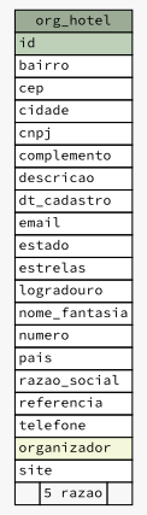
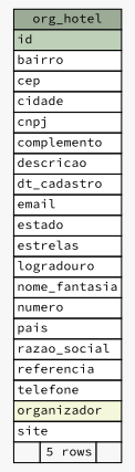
  digraph {
    bgcolor="#f7f7f7"
    fontname="Source Code Pro"
    fontsize=11
    nodesep=0.18
    rankdir=RL
    ranksep=0.46
-   n1 [fontname="Source Code Pro" fontsize=11 label=<     <TABLE BORDER="0" CELLBORDER="1" CELLSPACING="0" BGCOLOR="#ffffff">       <TR><TD COLSPAN="3" BGCOLOR="#9bab96" ALIGN="CENTER">org_hotel</TD></TR>       <TR><TD PORT="id" COLSPAN="3" BGCOLOR="#bed1b8" ALIGN="LEFT">id</TD></TR>       <TR><TD PORT="bairro" COLSPAN="3" ALIGN="LEFT">bairro</TD></TR>       <TR><TD PORT="cep" COLSPAN="3" ALIGN="LEFT">cep</TD></TR>       <TR><TD PORT="cidade" COLSPAN="3" ALIGN="LEFT">cidade</TD></TR>       <TR><TD PORT="cnpj" COLSPAN="3" ALIGN="LEFT">cnpj</TD></TR>       <TR><TD PORT="complemento" COLSPAN="3" ALIGN="LEFT">complemento</TD></TR>       <TR><TD PORT="descricao" COLSPAN="3" ALIGN="LEFT">descricao</TD></TR>       <TR><TD PORT="dt_cadastro" COLSPAN="3" ALIGN="LEFT">dt_cadastro</TD></TR>       <TR><TD PORT="email" COLSPAN="3" ALIGN="LEFT">email</TD></TR>       <TR><TD PORT="estado" COLSPAN="3" ALIGN="LEFT">estado</TD></TR>       <TR><TD PORT="estrelas" COLSPAN="3" ALIGN="LEFT">estrelas</TD></TR>       <TR><TD PORT="logradouro" COLSPAN="3" ALIGN="LEFT">logradouro</TD></TR>       <TR><TD PORT="nome_fantasia" COLSPAN="3" ALIGN="LEFT">nome_fantasia</TD></TR>       <TR><TD PORT="numero" COLSPAN="3" ALIGN="LEFT">numero</TD></TR>       <TR><TD PORT="pais" COLSPAN="3" ALIGN="LEFT">pais</TD></TR>       <TR><TD PORT="razao_social" COLSPAN="3" ALIGN="LEFT">razao_social</TD></TR>       <TR><TD PORT="referencia" COLSPAN="3" ALIGN="LEFT">referencia</TD></TR>       <TR><TD PORT="telefone" COLSPAN="3" ALIGN="LEFT">telefone</TD></TR>       <TR><TD PORT="organizador" COLSPAN="3" BGCOLOR="#f4f7da" ALIGN="LEFT">organizador</TD></TR>       <TR><TD PORT="site" COLSPAN="3" ALIGN="LEFT">site</TD></TR>       <TR><TD ALIGN="LEFT" BGCOLOR="#f7f7f7">  </TD><TD ALIGN="RIGHT" BGCOLOR="#f7f7f7">5 razao</TD><TD ALIGN="RIGHT" BGCOLOR="#f7f7f7">  </TD></TR>     </TABLE>> shape=plaintext]
+   n1 [fontname="Source Code Pro" fontsize=11 label=<     <TABLE BORDER="0" CELLBORDER="1" CELLSPACING="0" BGCOLOR="#ffffff">       <TR><TD COLSPAN="3" BGCOLOR="#9bab96" ALIGN="CENTER">org_hotel</TD></TR>       <TR><TD PORT="id" COLSPAN="3" BGCOLOR="#bed1b8" ALIGN="LEFT">id</TD></TR>       <TR><TD PORT="bairro" COLSPAN="3" ALIGN="LEFT">bairro</TD></TR>       <TR><TD PORT="cep" COLSPAN="3" ALIGN="LEFT">cep</TD></TR>       <TR><TD PORT="cidade" COLSPAN="3" ALIGN="LEFT">cidade</TD></TR>       <TR><TD PORT="cnpj" COLSPAN="3" ALIGN="LEFT">cnpj</TD></TR>       <TR><TD PORT="complemento" COLSPAN="3" ALIGN="LEFT">complemento</TD></TR>       <TR><TD PORT="descricao" COLSPAN="3" ALIGN="LEFT">descricao</TD></TR>       <TR><TD PORT="dt_cadastro" COLSPAN="3" ALIGN="LEFT">dt_cadastro</TD></TR>       <TR><TD PORT="email" COLSPAN="3" ALIGN="LEFT">email</TD></TR>       <TR><TD PORT="estado" COLSPAN="3" ALIGN="LEFT">estado</TD></TR>       <TR><TD PORT="estrelas" COLSPAN="3" ALIGN="LEFT">estrelas</TD></TR>       <TR><TD PORT="logradouro" COLSPAN="3" ALIGN="LEFT">logradouro</TD></TR>       <TR><TD PORT="nome_fantasia" COLSPAN="3" ALIGN="LEFT">nome_fantasia</TD></TR>       <TR><TD PORT="numero" COLSPAN="3" ALIGN="LEFT">numero</TD></TR>       <TR><TD PORT="pais" COLSPAN="3" ALIGN="LEFT">pais</TD></TR>       <TR><TD PORT="razao_social" COLSPAN="3" ALIGN="LEFT">razao_social</TD></TR>       <TR><TD PORT="referencia" COLSPAN="3" ALIGN="LEFT">referencia</TD></TR>       <TR><TD PORT="telefone" COLSPAN="3" ALIGN="LEFT">telefone</TD></TR>       <TR><TD PORT="organizador" COLSPAN="3" BGCOLOR="#f4f7da" ALIGN="LEFT">organizador</TD></TR>       <TR><TD PORT="site" COLSPAN="3" ALIGN="LEFT">site</TD></TR>       <TR><TD ALIGN="LEFT" BGCOLOR="#f7f7f7">  </TD><TD ALIGN="RIGHT" BGCOLOR="#f7f7f7">5 rows</TD><TD ALIGN="RIGHT" BGCOLOR="#f7f7f7">  </TD></TR>     </TABLE>> shape=plaintext]
  }
